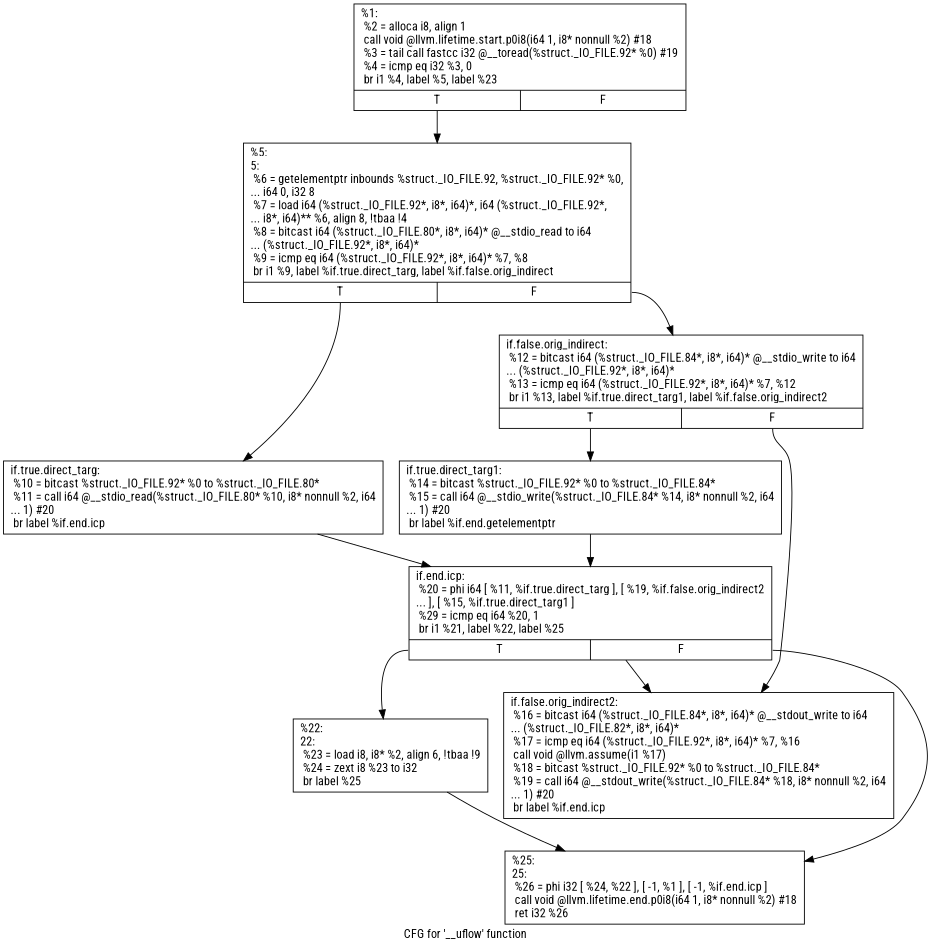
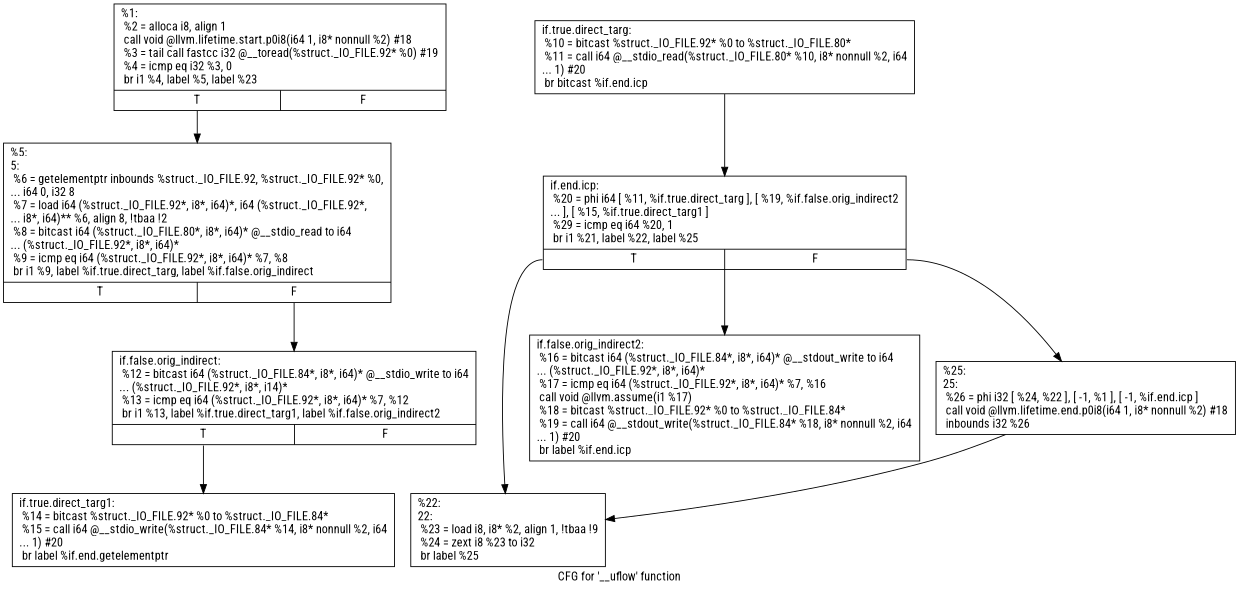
  digraph {
    fontname="Roboto Condensed"
    label="CFG for '__uflow' function"
    node [fontname="Roboto Condensed" shape=record]
    edge [fontname="Roboto Condensed"]
    n1 [label="{%1:\l  %2 = alloca i8, align 1\l  call void @llvm.lifetime.start.p0i8(i64 1, i8* nonnull %2) #18\l  %3 = tail call fastcc i32 @__toread(%struct._IO_FILE.92* %0) #19\l  %4 = icmp eq i32 %3, 0\l  br i1 %4, label %5, label %23\l|{<s0>T|<s1>F}}"]
-   n2 [label="{%5:\l5:                                                \l  %6 = getelementptr inbounds %struct._IO_FILE.92, %struct._IO_FILE.92* %0,\l... i64 0, i32 8\l  %7 = load i64 (%struct._IO_FILE.92*, i8*, i64)*, i64 (%struct._IO_FILE.92*,\l... i8*, i64)** %6, align 8, !tbaa !4\l  %8 = bitcast i64 (%struct._IO_FILE.80*, i8*, i64)* @__stdio_read to i64\l... (%struct._IO_FILE.92*, i8*, i64)*\l  %9 = icmp eq i64 (%struct._IO_FILE.92*, i8*, i64)* %7, %8\l  br i1 %9, label %if.true.direct_targ, label %if.false.orig_indirect\l|{<s0>T|<s1>F}}"]
-   n3 [label="{if.true.direct_targ:                              \l  %10 = bitcast %struct._IO_FILE.92* %0 to %struct._IO_FILE.80*\l  %11 = call i64 @__stdio_read(%struct._IO_FILE.80* %10, i8* nonnull %2, i64\l... 1) #20\l  br label %if.end.icp\l}"]
-   n4 [label="{if.false.orig_indirect:                           \l  %12 = bitcast i64 (%struct._IO_FILE.84*, i8*, i64)* @__stdio_write to i64\l... (%struct._IO_FILE.92*, i8*, i64)*\l  %13 = icmp eq i64 (%struct._IO_FILE.92*, i8*, i64)* %7, %12\l  br i1 %13, label %if.true.direct_targ1, label %if.false.orig_indirect2\l|{<s0>T|<s1>F}}"]
-   n5 [label="{%25:\l25:                                               \l  %26 = phi i32 [ %24, %22 ], [ -1, %1 ], [ -1, %if.end.icp ]\l  call void @llvm.lifetime.end.p0i8(i64 1, i8* nonnull %2) #18\l  ret i32 %26\l}"]
+   n2 [label="{%5:\l5:                                                \l  %6 = getelementptr inbounds %struct._IO_FILE.92, %struct._IO_FILE.92* %0,\l... i64 0, i32 8\l  %7 = load i64 (%struct._IO_FILE.92*, i8*, i64)*, i64 (%struct._IO_FILE.92*,\l... i8*, i64)** %6, align 8, !tbaa !2\l  %8 = bitcast i64 (%struct._IO_FILE.80*, i8*, i64)* @__stdio_read to i64\l... (%struct._IO_FILE.92*, i8*, i64)*\l  %9 = icmp eq i64 (%struct._IO_FILE.92*, i8*, i64)* %7, %8\l  br i1 %9, label %if.true.direct_targ, label %if.false.orig_indirect\l|{<s0>T|<s1>F}}"]
+   n3 [label="{if.true.direct_targ:                              \l  %10 = bitcast %struct._IO_FILE.92* %0 to %struct._IO_FILE.80*\l  %11 = call i64 @__stdio_read(%struct._IO_FILE.80* %10, i8* nonnull %2, i64\l... 1) #20\l  br bitcast %if.end.icp\l}"]
+   n4 [label="{if.false.orig_indirect:                           \l  %12 = bitcast i64 (%struct._IO_FILE.84*, i8*, i64)* @__stdio_write to i64\l... (%struct._IO_FILE.92*, i8*, i14)*\l  %13 = icmp eq i64 (%struct._IO_FILE.92*, i8*, i64)* %7, %12\l  br i1 %13, label %if.true.direct_targ1, label %if.false.orig_indirect2\l|{<s0>T|<s1>F}}"]
+   n5 [label="{%25:\l25:                                               \l  %26 = phi i32 [ %24, %22 ], [ -1, %1 ], [ -1, %if.end.icp ]\l  call void @llvm.lifetime.end.p0i8(i64 1, i8* nonnull %2) #18\l  inbounds i32 %26\l}"]
    n6 [label="{if.end.icp:                                       \l  %20 = phi i64 [ %11, %if.true.direct_targ ], [ %19, %if.false.orig_indirect2\l... ], [ %15, %if.true.direct_targ1 ]\l  %29 = icmp eq i64 %20, 1\l  br i1 %21, label %22, label %25\l|{<s0>T|<s1>F}}"]
    n7 [label="{if.true.direct_targ1:                             \l  %14 = bitcast %struct._IO_FILE.92* %0 to %struct._IO_FILE.84*\l  %15 = call i64 @__stdio_write(%struct._IO_FILE.84* %14, i8* nonnull %2, i64\l... 1) #20\l  br label %if.end.getelementptr\l}"]
-   n8 [label="{if.false.orig_indirect2:                          \l  %16 = bitcast i64 (%struct._IO_FILE.84*, i8*, i64)* @__stdout_write to i64\l... (%struct._IO_FILE.82*, i8*, i64)*\l  %17 = icmp eq i64 (%struct._IO_FILE.92*, i8*, i64)* %7, %16\l  call void @llvm.assume(i1 %17)\l  %18 = bitcast %struct._IO_FILE.92* %0 to %struct._IO_FILE.84*\l  %19 = call i64 @__stdout_write(%struct._IO_FILE.84* %18, i8* nonnull %2, i64\l... 1) #20\l  br label %if.end.icp\l}"]
-   n9 [label="{%22:\l22:                                               \l  %23 = load i8, i8* %2, align 6, !tbaa !9\l  %24 = zext i8 %23 to i32\l  br label %25\l}"]
+   n8 [label="{if.false.orig_indirect2:                          \l  %16 = bitcast i64 (%struct._IO_FILE.84*, i8*, i64)* @__stdout_write to i64\l... (%struct._IO_FILE.92*, i8*, i64)*\l  %17 = icmp eq i64 (%struct._IO_FILE.92*, i8*, i64)* %7, %16\l  call void @llvm.assume(i1 %17)\l  %18 = bitcast %struct._IO_FILE.92* %0 to %struct._IO_FILE.84*\l  %19 = call i64 @__stdout_write(%struct._IO_FILE.84* %18, i8* nonnull %2, i64\l... 1) #20\l  br label %if.end.icp\l}"]
+   n9 [label="{%22:\l22:                                               \l  %23 = load i8, i8* %2, align 1, !tbaa !9\l  %24 = zext i8 %23 to i32\l  br label %25\l}"]
    n1 -> n2 [tailport=s0]
-   n2 -> n3 [tailport=s0]
    n2 -> n4 [tailport=s1]
    n3 -> n6
    n4 -> n7 [tailport=s0]
-   n4 -> n8 [tailport=s1]
    n6 -> n5 [tailport=s1]
    n6 -> n8
    n6 -> n9 [tailport=s0]
-   n7 -> n6
-   n9 -> n5
+   n5 -> n9
  }
